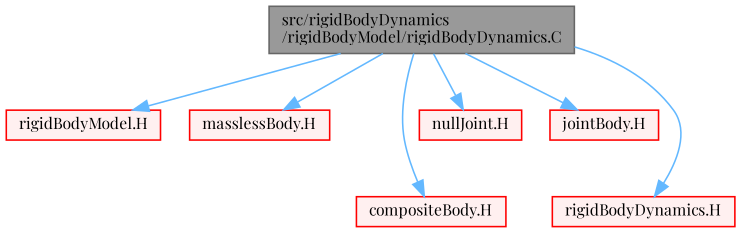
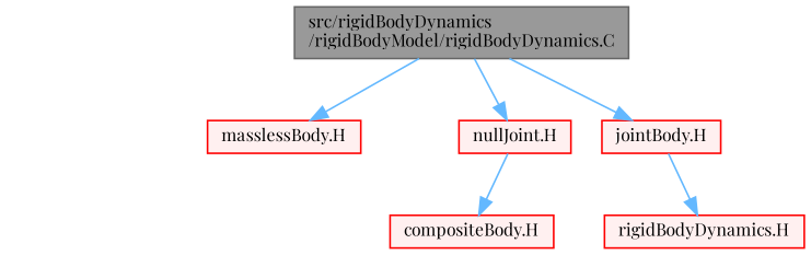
  digraph {
    fontname="Playfair Display"
    node [color=red fillcolor="#FFF0F0" fontname="Playfair Display" fontsize=10 shape=box style=filled]
    edge [color=steelblue1 fontname="Playfair Display" fontsize=10 labelfontname=Helvetica labelfontsize=10 style=solid]
    n1 [color=gray40 fillcolor=grey60 fontcolor=black height=0.2 label="src/rigidBodyDynamics\l/rigidBodyModel/rigidBodyDynamics.C" width=0.4]
-   n2 [height=0.2 label="rigidBodyModel.H" width=0.4]
    n3 [height=0.2 label="masslessBody.H" width=0.4]
    n4 [height=0.2 label="compositeBody.H" width=0.4]
    n5 [height=0.2 label="jointBody.H" width=0.4]
    n6 [height=0.2 label="nullJoint.H" width=0.4]
    n7 [height=0.2 label="rigidBodyDynamics.H" width=0.4]
-   n1 -> n2
    n1 -> n3
-   n1 -> n4
+   n6 -> n4
    n1 -> n5
    n1 -> n6
-   n1 -> n7
+   n5 -> n7
  }
